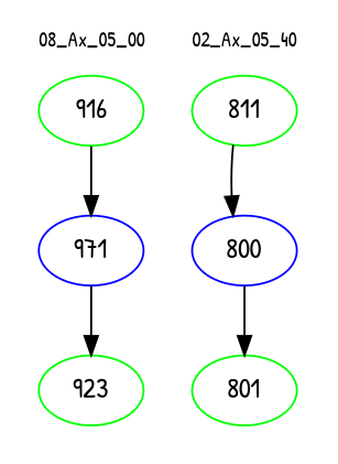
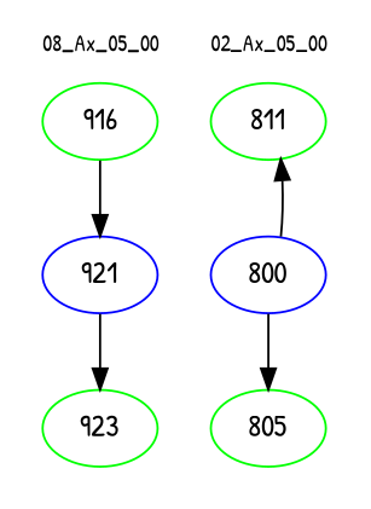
  digraph {
    fontname="Patrick Hand"
    node [color=green fontname="Patrick Hand"]
    edge [color=black fontname="Patrick Hand"]
    n1 [label=916]
-   n2 [color=blue label=971]
+   n2 [color=blue label=921]
    n3 [label=923]
    n4 [label=811]
    n5 [color=blue label=800]
-   n6 [label=801]
+   n6 [label=805]
    subgraph cluster_1 {
      color=white
      fontsize=10
      label="08_Ax_05_00"
      n1
      n2
      n3
    }
    subgraph cluster_2 {
      color=white
      fontsize=10
-     label="02_Ax_05_40"
+     label="02_Ax_05_00"
      n4
      n5
      n6
    }
    n1 -> n2
    n2 -> n3
-   n4 -> n5
+   n5 -> n4
    n5 -> n6
  }
